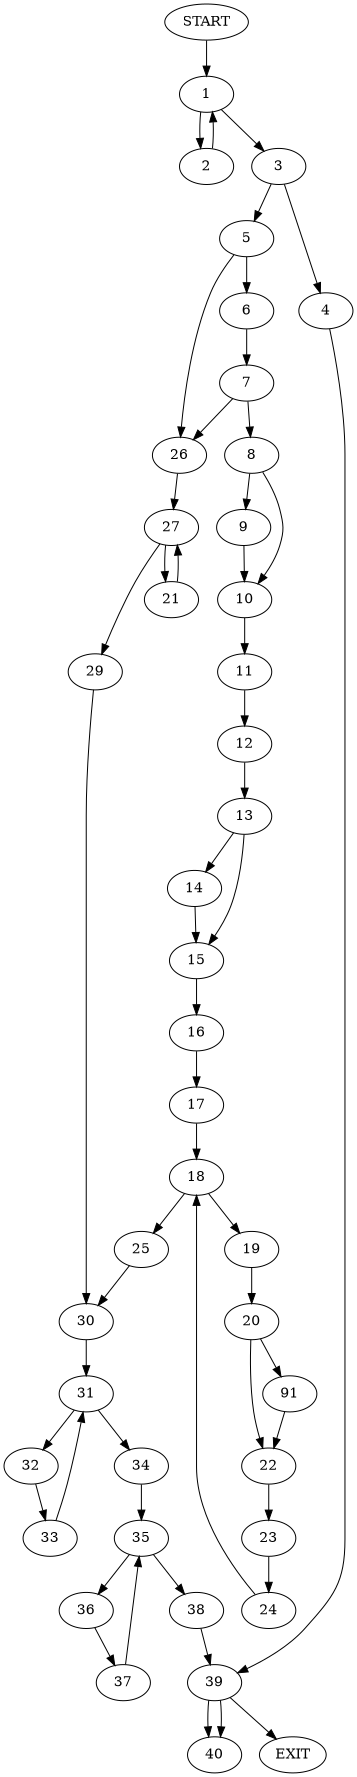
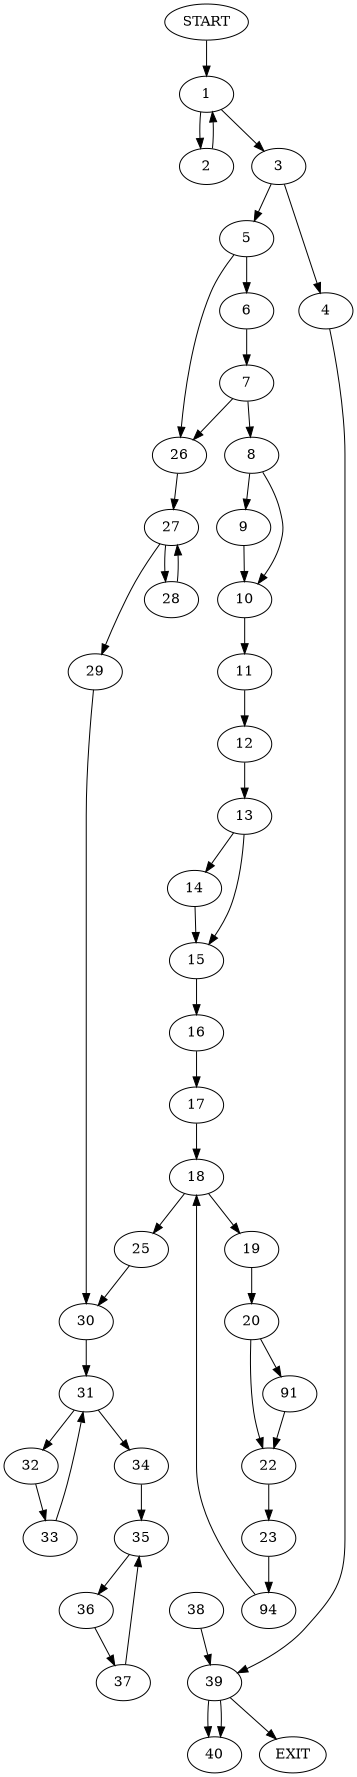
  digraph {
    n1 [label=START]
    1
    2
    3
    4
    5
    39
    6
    26
    40
    n11 [label=EXIT]
    7
    27
    8
    9
    10
    11
    12
    13
    14
    15
    16
    17
    18
    19
    25
    20
    30
    n29 [label=91]
    22
    23
-   24
+   24 [label=94]
    31
-   28 [label=21]
+   28
    29
    32
    34
    33
    35
    36
    38
    37
    n1 -> 1
    1 -> 2
    1 -> 3
    2 -> 1
    3 -> 4
    3 -> 5
    4 -> 39
    5 -> 6
    5 -> 26
    39 -> 40
    39 -> 40 [tailport=s2]
    39 -> n11
    6 -> 7
    26 -> 27
    7 -> 26
    7 -> 8
    27 -> 28
    27 -> 29
    8 -> 9
    8 -> 10
    9 -> 10
    10 -> 11
    11 -> 12
    12 -> 13
    13 -> 14
    13 -> 15
    14 -> 15
    15 -> 16
    16 -> 17
    17 -> 18
    18 -> 19
    18 -> 25
    19 -> 20
    25 -> 30
    20 -> n29
    20 -> 22
    30 -> 31
    n29 -> 22
    22 -> 23
    23 -> 24
    24 -> 18
    31 -> 32
    31 -> 34
    28 -> 27
    29 -> 30
    32 -> 33
    34 -> 35
    33 -> 31
    35 -> 36
-   35 -> 38
    36 -> 37
    38 -> 39
    37 -> 35
  }
